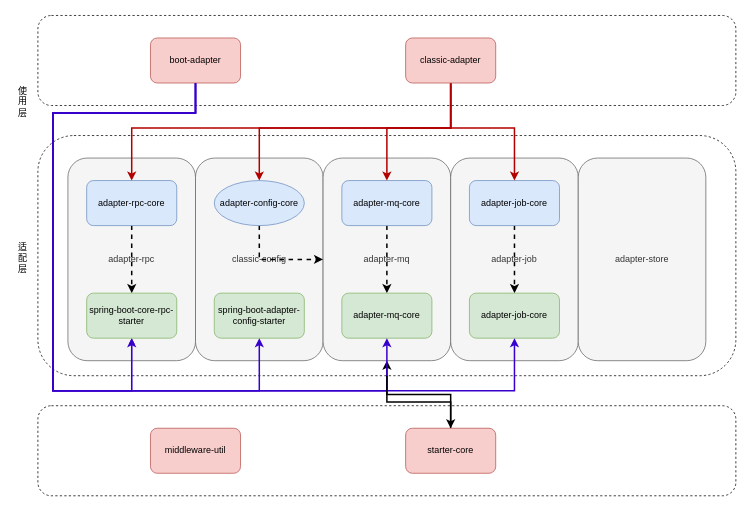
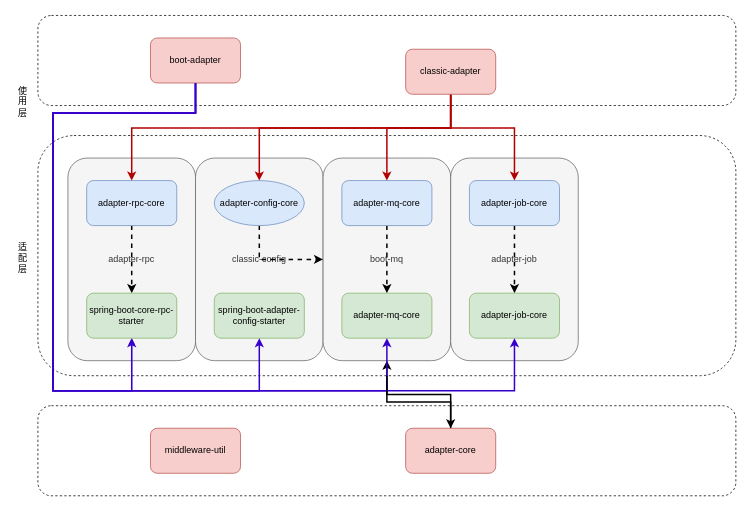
  <mxCell id="0" />
  <mxCell id="1" parent="0" />
  <mxCell id="2" value="" style="rounded=1;whiteSpace=wrap;html=1;dashed=1;" vertex="1" parent="1"><mxGeometry x="50" y="20" width="930" height="120" as="geometry" /></mxCell>
  <mxCell id="3" value="" style="rounded=1;whiteSpace=wrap;html=1;dashed=1;" vertex="1" parent="1"><mxGeometry x="50" y="180" width="930" height="320" as="geometry" /></mxCell>
  <mxCell id="4" value="" style="rounded=1;whiteSpace=wrap;html=1;dashed=1;strokeColor=#000000;" vertex="1" parent="1"><mxGeometry x="50" y="540" width="930" height="120" as="geometry" /></mxCell>
  <mxCell id="5" value="middleware-util" style="rounded=1;whiteSpace=wrap;html=1;fillColor=#f8cecc;strokeColor=#b85450;" vertex="1" parent="1"><mxGeometry x="200" y="570" width="120" height="60" as="geometry" /></mxCell>
  <mxCell id="6" style="edgeStyle=orthogonalEdgeStyle;rounded=0;orthogonalLoop=1;jettySize=auto;html=1;strokeWidth=2;" edge="1" parent="1" source="7" target="13"><mxGeometry relative="1" as="geometry" /></mxCell>
- <mxCell id="7" value="starter-core" style="rounded=1;whiteSpace=wrap;html=1;fillColor=#f8cecc;strokeColor=#b85450;" vertex="1" parent="1"><mxGeometry x="540" y="570" width="120" height="60" as="geometry" /></mxCell>
+ <mxCell id="7" value="adapter-core" style="rounded=1;whiteSpace=wrap;html=1;fillColor=#f8cecc;strokeColor=#b85450;" vertex="1" parent="1"><mxGeometry x="540" y="570" width="120" height="60" as="geometry" /></mxCell>
  <mxCell id="8" value="adapter-rpc" style="rounded=1;whiteSpace=wrap;html=1;fillColor=#f5f5f5;strokeColor=#666666;fontColor=#333333;" vertex="1" parent="1"><mxGeometry x="90" y="210" width="170" height="270" as="geometry" /></mxCell>
  <mxCell id="9" style="edgeStyle=orthogonalEdgeStyle;rounded=0;orthogonalLoop=1;jettySize=auto;html=1;entryX=0.5;entryY=0;entryDx=0;entryDy=0;strokeWidth=2;dashed=1;" edge="1" parent="1" source="10" target="11"><mxGeometry relative="1" as="geometry" /></mxCell>
  <mxCell id="10" value="adapter-rpc-core" style="rounded=1;whiteSpace=wrap;html=1;fillColor=#dae8fc;strokeColor=#6c8ebf;" vertex="1" parent="1"><mxGeometry x="115" y="240" width="120" height="60" as="geometry" /></mxCell>
  <mxCell id="11" value="spring-boot-core-rpc-starter" style="rounded=1;whiteSpace=wrap;html=1;fillColor=#d5e8d4;strokeColor=#82b366;" vertex="1" parent="1"><mxGeometry x="115" y="390" width="120" height="60" as="geometry" /></mxCell>
  <mxCell id="12" value="classic-config" style="rounded=1;whiteSpace=wrap;html=1;fillColor=#f5f5f5;strokeColor=#666666;fontColor=#333333;" vertex="1" parent="1"><mxGeometry x="260" y="210" width="170" height="270" as="geometry" /></mxCell>
- <mxCell id="13" value="adapter-mq" style="rounded=1;whiteSpace=wrap;html=1;fillColor=#f5f5f5;strokeColor=#666666;fontColor=#333333;" vertex="1" parent="1"><mxGeometry x="430" y="210" width="170" height="270" as="geometry" /></mxCell>
+ <mxCell id="13" value="boot-mq" style="rounded=1;whiteSpace=wrap;html=1;fillColor=#f5f5f5;strokeColor=#666666;fontColor=#333333;" vertex="1" parent="1"><mxGeometry x="430" y="210" width="170" height="270" as="geometry" /></mxCell>
  <mxCell id="14" value="adapter-job" style="rounded=1;whiteSpace=wrap;html=1;fillColor=#f5f5f5;strokeColor=#666666;fontColor=#333333;" vertex="1" parent="1"><mxGeometry x="600" y="210" width="170" height="270" as="geometry" /></mxCell>
  <mxCell id="15" style="edgeStyle=orthogonalEdgeStyle;rounded=0;orthogonalLoop=1;jettySize=auto;html=1;exitX=0.5;exitY=1;exitDx=0;exitDy=0;dashed=1;strokeWidth=2;" edge="1" parent="1" source="16" target="13"><mxGeometry relative="1" as="geometry" /></mxCell>
  <mxCell id="16" value="adapter-config-core" style="ellipse;whiteSpace=wrap;html=1;fillColor=#dae8fc;strokeColor=#6c8ebf;" vertex="1" parent="1"><mxGeometry x="285" y="240" width="120" height="60" as="geometry" /></mxCell>
  <mxCell id="17" value="spring-boot-adapter-config-starter" style="rounded=1;whiteSpace=wrap;html=1;fillColor=#d5e8d4;strokeColor=#82b366;" vertex="1" parent="1"><mxGeometry x="285" y="390" width="120" height="60" as="geometry" /></mxCell>
  <mxCell id="18" style="edgeStyle=orthogonalEdgeStyle;rounded=0;orthogonalLoop=1;jettySize=auto;html=1;dashed=1;strokeWidth=2;" edge="1" parent="1" source="19" target="22"><mxGeometry relative="1" as="geometry" /></mxCell>
  <mxCell id="19" value="adapter-mq-core" style="rounded=1;whiteSpace=wrap;html=1;fillColor=#dae8fc;strokeColor=#6c8ebf;" vertex="1" parent="1"><mxGeometry x="455" y="240" width="120" height="60" as="geometry" /></mxCell>
  <mxCell id="20" style="edgeStyle=orthogonalEdgeStyle;rounded=0;orthogonalLoop=1;jettySize=auto;html=1;dashed=1;strokeWidth=2;" edge="1" parent="1" source="21" target="23"><mxGeometry relative="1" as="geometry" /></mxCell>
  <mxCell id="21" value="adapter-job-core" style="rounded=1;whiteSpace=wrap;html=1;fillColor=#dae8fc;strokeColor=#6c8ebf;" vertex="1" parent="1"><mxGeometry x="625" y="240" width="120" height="60" as="geometry" /></mxCell>
  <mxCell id="22" value="adapter-mq-core" style="rounded=1;whiteSpace=wrap;html=1;fillColor=#d5e8d4;strokeColor=#82b366;" vertex="1" parent="1"><mxGeometry x="455" y="390" width="120" height="60" as="geometry" /></mxCell>
  <mxCell id="23" value="adapter-job-core" style="rounded=1;whiteSpace=wrap;html=1;fillColor=#d5e8d4;strokeColor=#82b366;" vertex="1" parent="1"><mxGeometry x="625" y="390" width="120" height="60" as="geometry" /></mxCell>
  <mxCell id="24" value="适配层" style="text;html=1;strokeColor=none;fillColor=none;align=center;verticalAlign=middle;whiteSpace=wrap;rounded=0;" vertex="1" parent="1"><mxGeometry x="20" y="312.5" width="20" height="60" as="geometry" /></mxCell>
  <mxCell id="25" style="edgeStyle=orthogonalEdgeStyle;rounded=0;orthogonalLoop=1;jettySize=auto;html=1;entryX=0.5;entryY=1;entryDx=0;entryDy=0;fillColor=#6a00ff;strokeColor=#3700CC;" edge="1" parent="1" source="29" target="11"><mxGeometry relative="1" as="geometry"><Array as="points"><mxPoint x="260" y="150" /><mxPoint x="70" y="150" /><mxPoint x="70" y="520" /><mxPoint x="175" y="520" /></Array></mxGeometry></mxCell>
  <mxCell id="26" style="edgeStyle=orthogonalEdgeStyle;rounded=0;orthogonalLoop=1;jettySize=auto;html=1;entryX=0.5;entryY=1;entryDx=0;entryDy=0;fillColor=#6a00ff;strokeColor=#3700CC;strokeWidth=2;" edge="1" parent="1" source="29" target="17"><mxGeometry relative="1" as="geometry"><Array as="points"><mxPoint x="260" y="150" /><mxPoint x="70" y="150" /><mxPoint x="70" y="520" /><mxPoint x="345" y="520" /></Array></mxGeometry></mxCell>
  <mxCell id="27" style="edgeStyle=orthogonalEdgeStyle;rounded=0;orthogonalLoop=1;jettySize=auto;html=1;entryX=0.5;entryY=1;entryDx=0;entryDy=0;fillColor=#6a00ff;strokeColor=#3700CC;strokeWidth=2;" edge="1" parent="1" source="29" target="22"><mxGeometry relative="1" as="geometry"><Array as="points"><mxPoint x="260" y="150" /><mxPoint x="70" y="150" /><mxPoint x="70" y="520" /><mxPoint x="515" y="520" /></Array></mxGeometry></mxCell>
  <mxCell id="28" style="edgeStyle=orthogonalEdgeStyle;rounded=0;orthogonalLoop=1;jettySize=auto;html=1;entryX=0.5;entryY=1;entryDx=0;entryDy=0;fillColor=#6a00ff;strokeColor=#3700CC;strokeWidth=2;" edge="1" parent="1" source="29" target="23"><mxGeometry relative="1" as="geometry"><Array as="points"><mxPoint x="260" y="150" /><mxPoint x="70" y="150" /><mxPoint x="70" y="520" /><mxPoint x="685" y="520" /></Array></mxGeometry></mxCell>
  <mxCell id="29" value="boot-adapter" style="rounded=1;whiteSpace=wrap;html=1;fillColor=#f8cecc;strokeColor=#b85450;" vertex="1" parent="1"><mxGeometry x="200" y="50" width="120" height="60" as="geometry" /></mxCell>
  <mxCell id="30" style="edgeStyle=orthogonalEdgeStyle;rounded=0;orthogonalLoop=1;jettySize=auto;html=1;fillColor=#e51400;strokeColor=#B20000;strokeWidth=2;" edge="1" parent="1" source="34" target="10"><mxGeometry relative="1" as="geometry"><Array as="points"><mxPoint x="600" y="170" /><mxPoint x="175" y="170" /></Array></mxGeometry></mxCell>
  <mxCell id="31" style="edgeStyle=orthogonalEdgeStyle;rounded=0;orthogonalLoop=1;jettySize=auto;html=1;entryX=0.5;entryY=0;entryDx=0;entryDy=0;fillColor=#e51400;strokeColor=#B20000;strokeWidth=2;" edge="1" parent="1" source="34" target="16"><mxGeometry relative="1" as="geometry"><Array as="points"><mxPoint x="600" y="170" /><mxPoint x="345" y="170" /></Array></mxGeometry></mxCell>
  <mxCell id="32" style="edgeStyle=orthogonalEdgeStyle;rounded=0;orthogonalLoop=1;jettySize=auto;html=1;entryX=0.5;entryY=0;entryDx=0;entryDy=0;fillColor=#e51400;strokeColor=#B20000;strokeWidth=2;" edge="1" parent="1" source="34" target="19"><mxGeometry relative="1" as="geometry"><Array as="points"><mxPoint x="600" y="170" /><mxPoint x="515" y="170" /></Array></mxGeometry></mxCell>
  <mxCell id="33" style="edgeStyle=orthogonalEdgeStyle;rounded=0;orthogonalLoop=1;jettySize=auto;html=1;entryX=0.5;entryY=0;entryDx=0;entryDy=0;fillColor=#e51400;strokeColor=#B20000;strokeWidth=2;" edge="1" parent="1" source="34" target="21"><mxGeometry relative="1" as="geometry"><Array as="points"><mxPoint x="600" y="170" /><mxPoint x="685" y="170" /></Array></mxGeometry></mxCell>
- <mxCell id="34" value="classic-adapter" style="rounded=1;whiteSpace=wrap;html=1;fillColor=#f8cecc;strokeColor=#b85450;" vertex="1" parent="1"><mxGeometry x="540" y="50" width="120" height="60" as="geometry" /></mxCell>
+ <mxCell id="34" value="classic-adapter" style="rounded=1;whiteSpace=wrap;html=1;fillColor=#f8cecc;strokeColor=#b85450;" vertex="1" parent="1"><mxGeometry x="540" y="65" width="120" height="60" as="geometry" /></mxCell>
  <mxCell id="35" value="使用层" style="text;html=1;strokeColor=none;fillColor=none;align=center;verticalAlign=middle;whiteSpace=wrap;rounded=0;" vertex="1" parent="1"><mxGeometry x="20" y="105" width="20" height="60" as="geometry" /></mxCell>
  <mxCell id="36" style="edgeStyle=orthogonalEdgeStyle;rounded=0;orthogonalLoop=1;jettySize=auto;html=1;entryX=0.5;entryY=1;entryDx=0;entryDy=0;fillColor=#6a00ff;strokeColor=#3700CC;strokeWidth=2;" edge="1" parent="1"><mxGeometry relative="1" as="geometry"><mxPoint x="260" y="110" as="sourcePoint" /><mxPoint x="175" y="450" as="targetPoint" /><Array as="points"><mxPoint x="260" y="150" /><mxPoint x="70" y="150" /><mxPoint x="70" y="520" /><mxPoint x="175" y="520" /></Array></mxGeometry></mxCell>
  <mxCell id="37" style="edgeStyle=orthogonalEdgeStyle;rounded=0;orthogonalLoop=1;jettySize=auto;html=1;strokeWidth=2;" edge="1" parent="1" source="3" target="7"><mxGeometry relative="1" as="geometry" /></mxCell>
- <mxCell id="38" value="adapter-store" style="rounded=1;whiteSpace=wrap;html=1;fillColor=#f5f5f5;strokeColor=#666666;fontColor=#333333;" vertex="1" parent="1"><mxGeometry x="770" y="210" width="170" height="270" as="geometry" /></mxCell>
